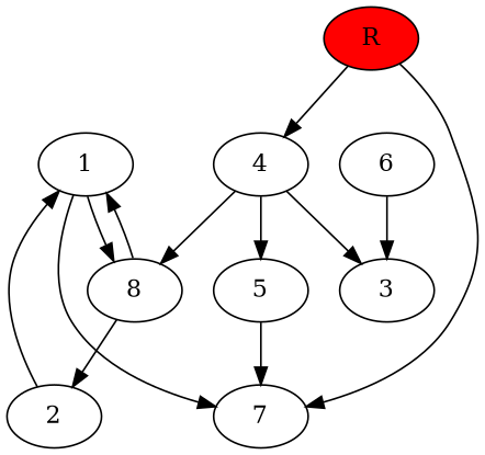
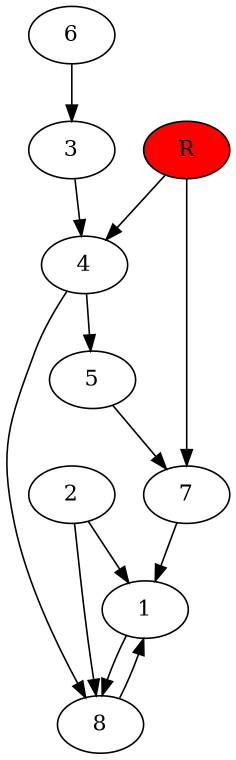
  digraph {
    1
    8
    2
    6
    3
    4
    5
    7
    R [fillcolor="#ff0000" style=filled]
    1 -> 8
    8 -> 1
-   8 -> 2
+   2 -> 8
    2 -> 1
    6 -> 3
    4 -> 8
-   4 -> 3
+   3 -> 4
    4 -> 5
    5 -> 7
-   1 -> 7
+   7 -> 1
    R -> 4
    R -> 7
  }
